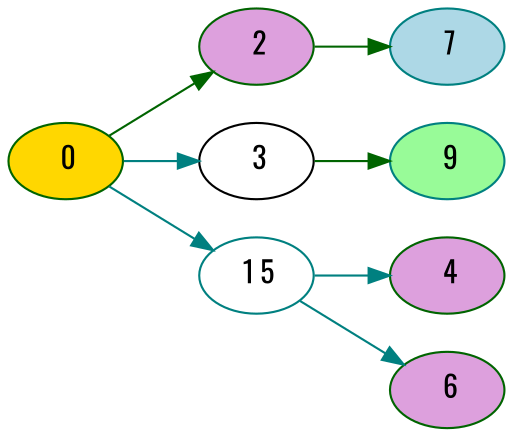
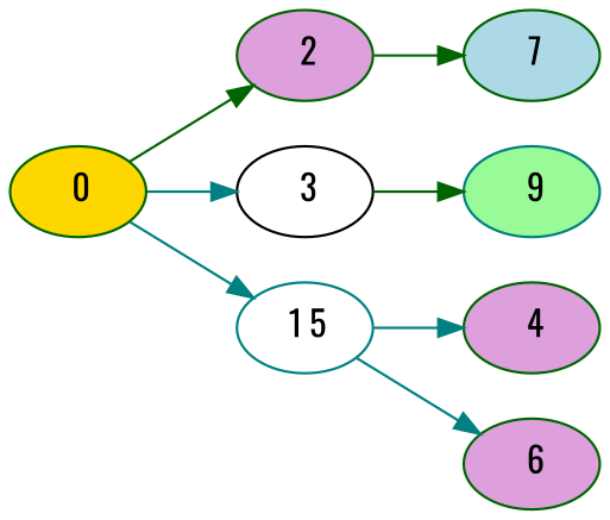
  digraph {
    fontname=Oswald
    rankdir=LR
    node [color=darkgreen fillcolor=plum fontname=Oswald style=filled]
    edge [color=teal fontname=Oswald]
    " 0" [fillcolor=gold]
    " 2"
    " 3" [color=black fillcolor=white]
    " 1 5" [color=teal fillcolor=white]
-   " 7" [color=teal fillcolor=lightblue]
+   " 7" [fillcolor=lightblue]
    " 9" [color=teal fillcolor=palegreen]
    " 4"
    " 6"
    " 0" -> " 2" [color=darkgreen]
    " 0" -> " 3"
    " 0" -> " 1 5"
    " 2" -> " 7" [color=darkgreen]
    " 3" -> " 9" [color=darkgreen]
    " 1 5" -> " 4"
    " 1 5" -> " 6"
  }
